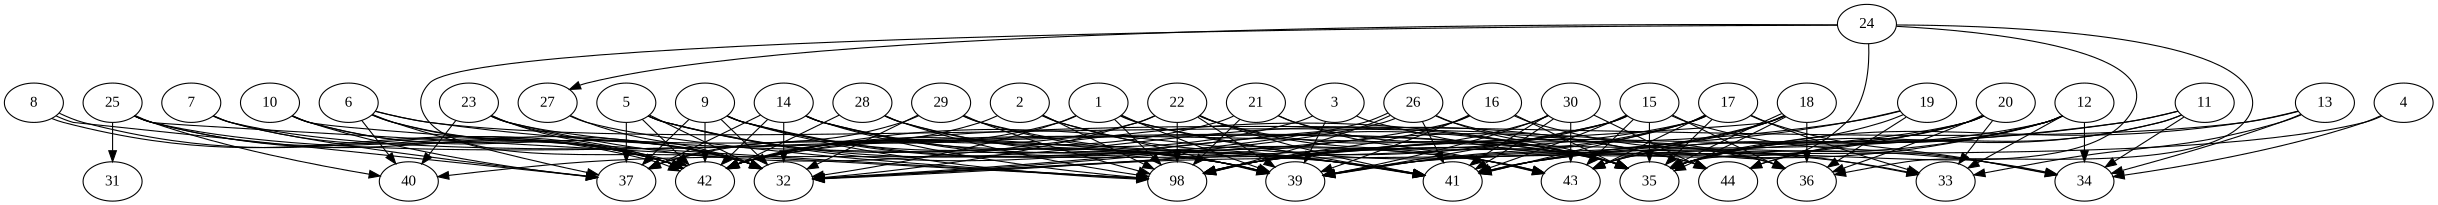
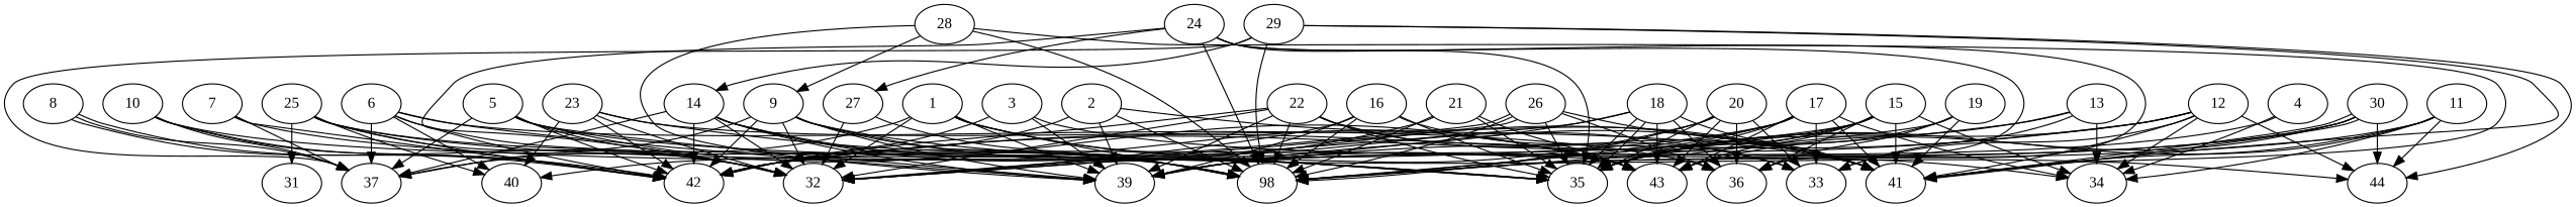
  digraph {
    fontname="Liberation Serif"
    node [alpha=0.02 fontname="Liberation Serif"]
    edge [fontname="Liberation Serif"]
    1 [alpha=0.10 expect_size=9285114429858194]
    32 [alpha=0.14 expect_size=2515434976894121]
    33 [alpha=0.13 expect_size=59288229380485648]
    37 [alpha=0.08 expect_size=68855205490939920384]
    n5 [alpha=0.18 expect_size=81839446122223488 label=98]
    39 [alpha=0.05 expect_size=842880153465043]
    41 [alpha=0.19 expect_size=2021121859280453376]
    2 [alpha=0.03 expect_size=256639507775470174208]
    42 [alpha=0.18 expect_size=186817918312048992]
    3 [alpha=0.04 expect_size=132968510992154624000]
    34 [alpha=0.05 expect_size=658510677417383]
    4 [alpha=0.00 expect_size=949685412336509124608]
    5 [alpha=0.06 expect_size=753053414367803998208]
    35 [alpha=0.19 expect_size=715250002076770944]
    43 [expect_size=97259320522876]
    6 [alpha=0.16 expect_size=376624491075270848]
    36 [alpha=0.03 expect_size=444716314035624]
    40 [alpha=0.07 expect_size=14102712206772096]
    7 [alpha=0.14 expect_size=10744330922754048000]
    8 [alpha=0.09 expect_size=1354650036581462704128]
    9 [expect_size=803799899630993408000]
    44 [alpha=0.13 expect_size=4919326735239450]
    10 [expect_size=997584058859082743808]
    11 [alpha=0.16 expect_size=29635255110487180]
    12 [alpha=0.03 expect_size=332974863305590964224]
    13 [alpha=0.08 expect_size=1865364604509101228032]
    14 [alpha=0.08 expect_size=2035869070041258]
    15 [alpha=0.10 expect_size=272378992164640288]
    16 [alpha=0.04 expect_size=12361829686910020]
    17 [alpha=0.15 expect_size=14916214903629040]
    18 [alpha=0.12 expect_size=16063521674183860]
    19 [alpha=0.15 expect_size=1711458108418746]
    20 [alpha=0.09 expect_size=322176591381622464]
    21 [alpha=0.09 expect_size=65251464908868272]
    22 [alpha=0.04 expect_size=211048240781027008]
    23 [alpha=0.13 expect_size=108856680848010064]
    24 [alpha=0.10 expect_size=336855284937153052672]
    27 [alpha=0.15 expect_size=43223104082798536]
    25 [expect_size=439401940945068883968]
    31 [alpha=0.05 expect_size=1130304060258993792]
    26 [alpha=0.00 expect_size=357188359295476480]
    28 [alpha=0.09 expect_size=107979265327075688448]
    29 [alpha=0.12 expect_size=5268899030527639552]
    30 [alpha=0.06 expect_size=22998615982591705088]
    1 -> 32
    1 -> 33
    1 -> 37
    1 -> n5
    1 -> 39
    1 -> 41
    2 -> n5
    2 -> 39
    2 -> 41
    2 -> 42
    3 -> 39
    3 -> 42
    3 -> 34
    4 -> 39
    4 -> 34
    5 -> 32
    5 -> 37
    5 -> 39
    5 -> 42
    5 -> 35
    5 -> 43
    6 -> 32
    6 -> 37
    6 -> 39
    6 -> 42
    6 -> 36
    6 -> 40
    7 -> 37
    7 -> 42
    7 -> 35
    8 -> 37
    8 -> 42
    8 -> 42
    9 -> 32
    9 -> 37
    9 -> n5
    9 -> 39
    9 -> 41
    9 -> 42
    9 -> 44
    10 -> 32
    10 -> 37
    10 -> n5
    10 -> 42
    11 -> n5
    11 -> 41
    11 -> 34
    11 -> 35
    11 -> 44
    12 -> 33
    12 -> 39
    12 -> 41
    12 -> 42
    12 -> 34
    12 -> 35
    12 -> 44
    13 -> 33
    13 -> 42
    13 -> 34
    13 -> 35
    14 -> 32
    14 -> 37
    14 -> n5
    14 -> 39
    14 -> 42
    14 -> 35
    14 -> 43
    15 -> n5
    15 -> 39
    15 -> 41
    15 -> 42
    15 -> 34
    15 -> 35
    15 -> 43
    15 -> 36
    16 -> 32
    16 -> 33
    16 -> n5
    16 -> 39
    16 -> 35
    17 -> 33
    17 -> n5
    17 -> 39
    17 -> 41
    17 -> 34
    17 -> 35
    17 -> 43
    17 -> 40
    18 -> 32
    18 -> 39
    18 -> 41
    18 -> 35
    18 -> 35
    18 -> 43
    18 -> 36
    19 -> n5
    19 -> 41
    19 -> 35
    19 -> 36
    20 -> 32
    20 -> 33
    20 -> n5
    20 -> 35
    20 -> 43
    20 -> 36
    21 -> n5
    21 -> 42
    21 -> 35
    21 -> 43
    22 -> 32
    22 -> n5
    22 -> 39
    22 -> 41
    22 -> 42
    22 -> 35
    22 -> 43
    23 -> 32
    23 -> 41
    23 -> 42
    23 -> 35
    23 -> 40
    24 -> 32
+   24 -> n5
    24 -> 35
    24 -> 43
    24 -> 36
    24 -> 27
    27 -> 32
    27 -> n5
    25 -> 32
    25 -> n5
    25 -> 42
    25 -> 35
    25 -> 40
    25 -> 31
    26 -> 32
    26 -> 32
    26 -> n5
    26 -> 41
    26 -> 35
    26 -> 36
    28 -> n5
    28 -> 39
    28 -> 41
-   28 -> 42
-   29 -> 32
+   28 -> 9
+   29 -> 14
    29 -> 37
    29 -> n5
    29 -> 41
    29 -> 44
    30 -> n5
    30 -> 39
    30 -> 41
    30 -> 41
    30 -> 43
    30 -> 44
  }
